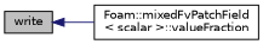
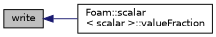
  digraph {
    rankdir=LR
    node [color=black fontname=Helvetica fontsize=10 shape=record]
    n1 [fillcolor=grey75 fontcolor=black height=0.2 label=write style=filled width=0.4]
-   n2 [height=0.2 label="Foam::mixedFvPatchField\l\< scalar \>::valueFraction" width=0.4]
+   n2 [height=0.2 label="Foam::scalar\l\< scalar \>::valueFraction" width=0.4]
    n1 -> n2 [color=midnightblue dir=back fontname=Helvetica fontsize=10 labelfontname=Helvetica labelfontsize=10 style=solid]
  }
